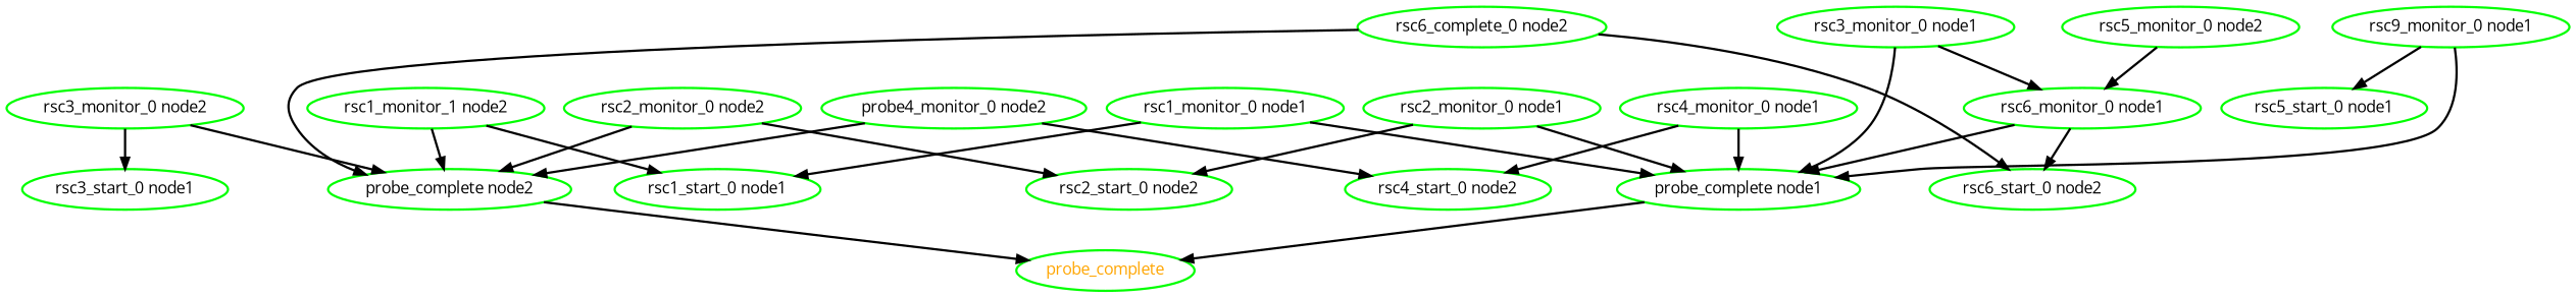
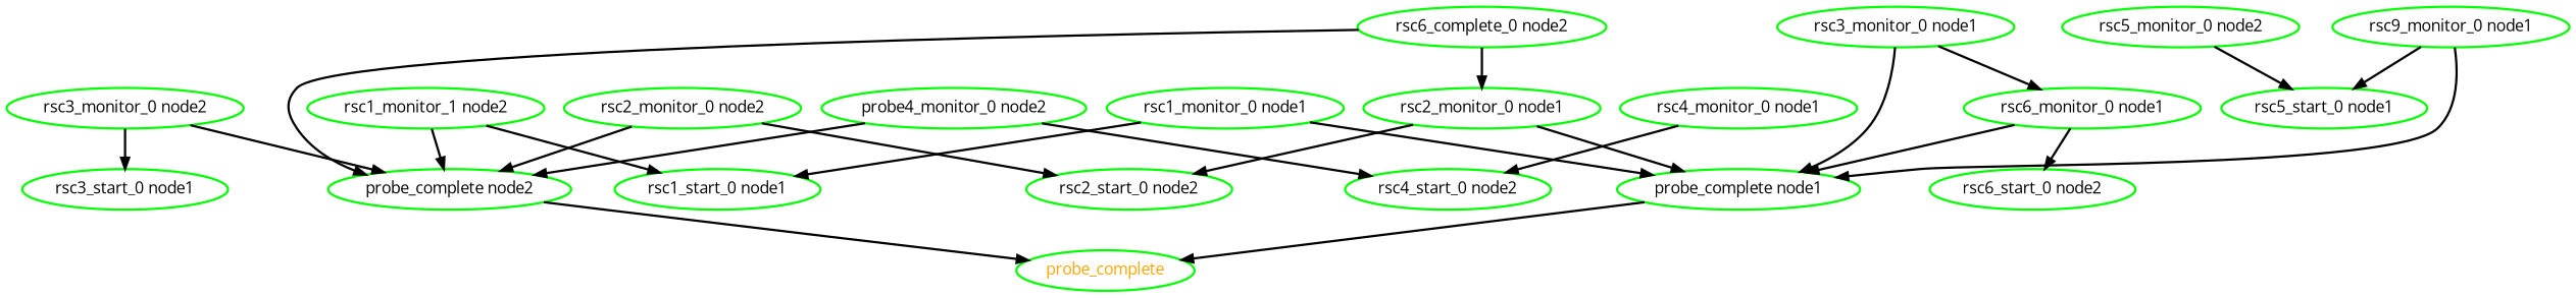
  digraph {
    fontname="Open Sans"
    node [color=green fontcolor=black fontname="Open Sans" style=bold]
    edge [fontname="Open Sans" style=bold]
    probe_complete [fontcolor=orange]
    "probe_complete node1"
    "probe_complete node2"
    "rsc1_monitor_0 node1"
    "rsc1_start_0 node1"
    n6 [label="rsc1_monitor_1 node2"]
    "rsc2_monitor_0 node1"
    "rsc2_start_0 node2"
    "rsc2_monitor_0 node2"
    "rsc3_monitor_0 node1"
    "rsc6_monitor_0 node1"
    "rsc3_monitor_0 node2"
    "rsc3_start_0 node1"
    "rsc4_monitor_0 node1"
    "rsc4_start_0 node2"
    n16 [label="probe4_monitor_0 node2"]
    n17 [label="rsc9_monitor_0 node1"]
    "rsc5_start_0 node1"
    "rsc5_monitor_0 node2"
    "rsc6_start_0 node2"
    n21 [label="rsc6_complete_0 node2"]
    "probe_complete node1" -> probe_complete
    "probe_complete node2" -> probe_complete
    "rsc1_monitor_0 node1" -> "probe_complete node1"
    "rsc1_monitor_0 node1" -> "rsc1_start_0 node1"
    n6 -> "probe_complete node2"
    n6 -> "rsc1_start_0 node1"
    "rsc2_monitor_0 node1" -> "probe_complete node1"
    "rsc2_monitor_0 node1" -> "rsc2_start_0 node2"
    "rsc2_monitor_0 node2" -> "probe_complete node2"
    "rsc2_monitor_0 node2" -> "rsc2_start_0 node2"
    "rsc3_monitor_0 node1" -> "probe_complete node1"
    "rsc3_monitor_0 node1" -> "rsc6_monitor_0 node1"
    "rsc6_monitor_0 node1" -> "probe_complete node1"
    "rsc6_monitor_0 node1" -> "rsc6_start_0 node2"
    "rsc3_monitor_0 node2" -> "probe_complete node2"
    "rsc3_monitor_0 node2" -> "rsc3_start_0 node1"
-   "rsc4_monitor_0 node1" -> "probe_complete node1"
    "rsc4_monitor_0 node1" -> "rsc4_start_0 node2"
    n16 -> "probe_complete node2"
    n16 -> "rsc4_start_0 node2"
    n17 -> "probe_complete node1"
    n17 -> "rsc5_start_0 node1"
-   "rsc5_monitor_0 node2" -> "rsc6_monitor_0 node1"
+   "rsc5_monitor_0 node2" -> "rsc5_start_0 node1"
    n21 -> "probe_complete node2"
-   n21 -> "rsc6_start_0 node2"
+   n21 -> "rsc2_monitor_0 node1"
  }
